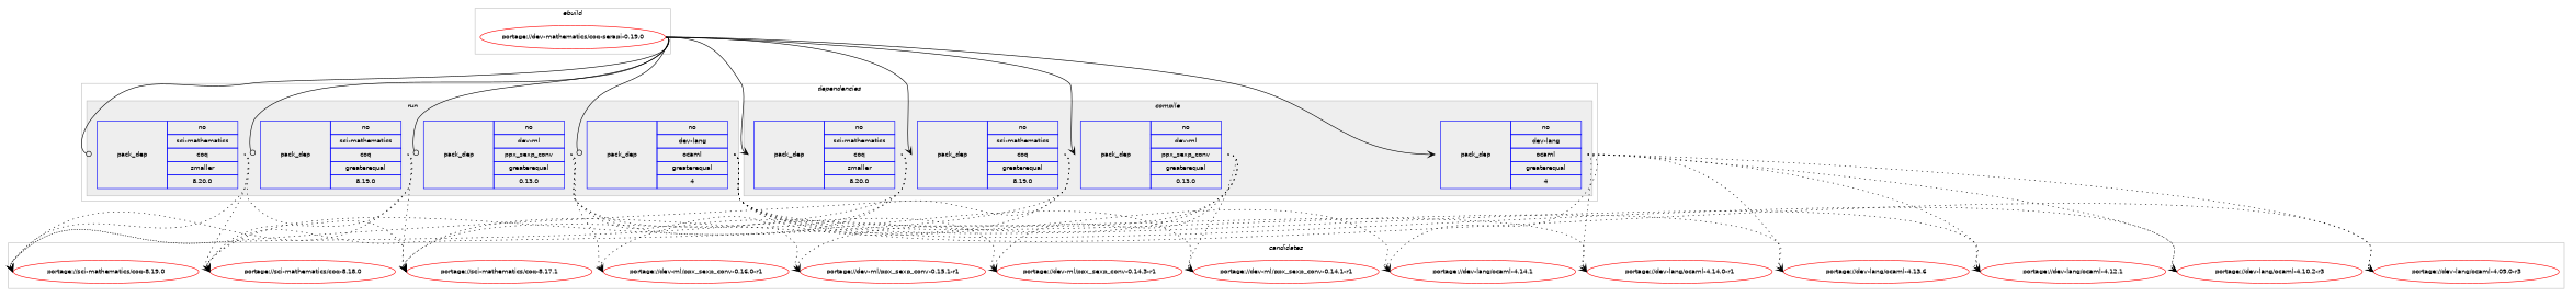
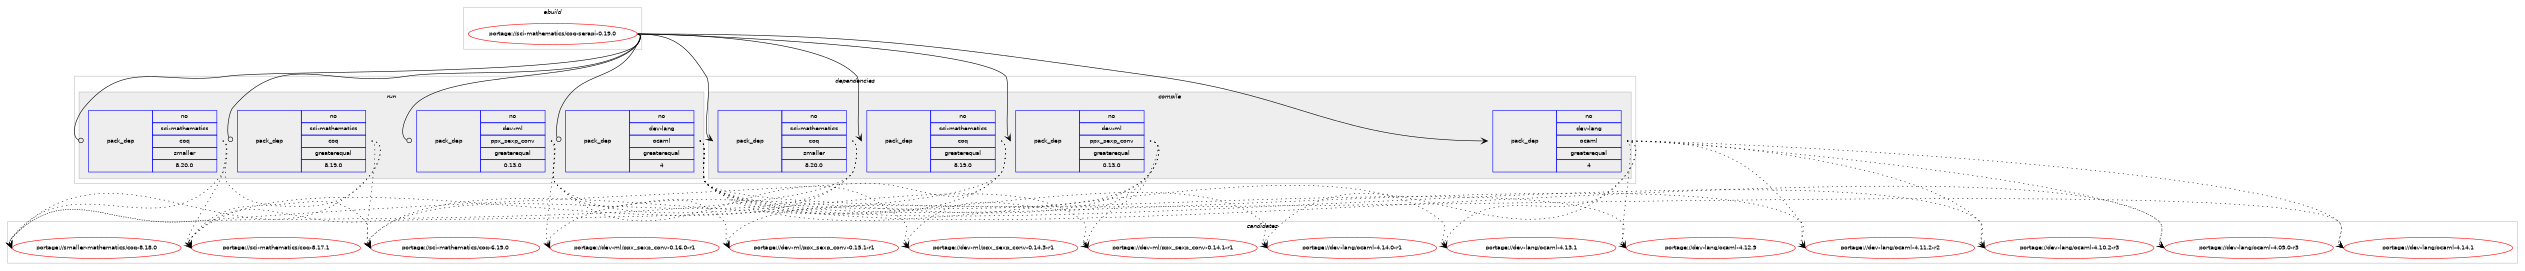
  digraph {
    compound=true
    concentrate=true
    fontname=Helvetica
    fontsize=10
    newrank=true
    rankdir=TB
    ranksep=1.5
    node [color=red fontname=Helvetica fontsize=10]
    edge [arrowhead=vee headport=w style=dotted tailport=e weight=100]
-   n1 [label="portage://dev-mathematics/coq-serapi-0.19.0" width=4]
+   n1 [label="portage://sci-mathematics/coq-serapi-0.19.0" width=4]
    n2 [color=blue label=<<TABLE BORDER="0" CELLBORDER="1" CELLSPACING="0" CELLPADDING="4" WIDTH="220"><TR><TD ROWSPAN="6" CELLPADDING="30">pack_dep</TD></TR><TR><TD WIDTH="110">no</TD></TR><TR><TD>dev-lang</TD></TR><TR><TD>ocaml</TD></TR><TR><TD>greaterequal</TD></TR><TR><TD>4</TD></TR></TABLE>> shape=none]
    n3 [color=blue label=<<TABLE BORDER="0" CELLBORDER="1" CELLSPACING="0" CELLPADDING="4" WIDTH="220"><TR><TD ROWSPAN="6" CELLPADDING="30">pack_dep</TD></TR><TR><TD WIDTH="110">no</TD></TR><TR><TD>dev-ml</TD></TR><TR><TD>ppx_sexp_conv</TD></TR><TR><TD>greaterequal</TD></TR><TR><TD>0.13.0</TD></TR></TABLE>> shape=none]
    n4 [color=blue label=<<TABLE BORDER="0" CELLBORDER="1" CELLSPACING="0" CELLPADDING="4" WIDTH="220"><TR><TD ROWSPAN="6" CELLPADDING="30">pack_dep</TD></TR><TR><TD WIDTH="110">no</TD></TR><TR><TD>sci-mathematics</TD></TR><TR><TD>coq</TD></TR><TR><TD>greaterequal</TD></TR><TR><TD>8.19.0</TD></TR></TABLE>> shape=none]
    n5 [color=blue label=<<TABLE BORDER="0" CELLBORDER="1" CELLSPACING="0" CELLPADDING="4" WIDTH="220"><TR><TD ROWSPAN="6" CELLPADDING="30">pack_dep</TD></TR><TR><TD WIDTH="110">no</TD></TR><TR><TD>sci-mathematics</TD></TR><TR><TD>coq</TD></TR><TR><TD>smaller</TD></TR><TR><TD>8.20.0</TD></TR></TABLE>> shape=none]
    n6 [color=blue label=<<TABLE BORDER="0" CELLBORDER="1" CELLSPACING="0" CELLPADDING="4" WIDTH="220"><TR><TD ROWSPAN="6" CELLPADDING="30">pack_dep</TD></TR><TR><TD WIDTH="110">no</TD></TR><TR><TD>dev-lang</TD></TR><TR><TD>ocaml</TD></TR><TR><TD>greaterequal</TD></TR><TR><TD>4</TD></TR></TABLE>> shape=none]
    n7 [color=blue label=<<TABLE BORDER="0" CELLBORDER="1" CELLSPACING="0" CELLPADDING="4" WIDTH="220"><TR><TD ROWSPAN="6" CELLPADDING="30">pack_dep</TD></TR><TR><TD WIDTH="110">no</TD></TR><TR><TD>dev-ml</TD></TR><TR><TD>ppx_sexp_conv</TD></TR><TR><TD>greaterequal</TD></TR><TR><TD>0.13.0</TD></TR></TABLE>> shape=none]
    n8 [color=blue label=<<TABLE BORDER="0" CELLBORDER="1" CELLSPACING="0" CELLPADDING="4" WIDTH="220"><TR><TD ROWSPAN="6" CELLPADDING="30">pack_dep</TD></TR><TR><TD WIDTH="110">no</TD></TR><TR><TD>sci-mathematics</TD></TR><TR><TD>coq</TD></TR><TR><TD>greaterequal</TD></TR><TR><TD>8.19.0</TD></TR></TABLE>> shape=none]
    n9 [color=blue label=<<TABLE BORDER="0" CELLBORDER="1" CELLSPACING="0" CELLPADDING="4" WIDTH="220"><TR><TD ROWSPAN="6" CELLPADDING="30">pack_dep</TD></TR><TR><TD WIDTH="110">no</TD></TR><TR><TD>sci-mathematics</TD></TR><TR><TD>coq</TD></TR><TR><TD>smaller</TD></TR><TR><TD>8.20.0</TD></TR></TABLE>> shape=none]
    n10 [label="portage://dev-lang/ocaml-4.09.0-r3" width=4]
    n11 [label="portage://dev-lang/ocaml-4.10.2-r3" width=4]
-   n13 [label="portage://dev-lang/ocaml-4.12.1" width=4]
-   n14 [label="portage://dev-lang/ocaml-4.13.6" width=4]
+   n12 [label="portage://dev-lang/ocaml-4.11.2-r2" width=4]
+   n13 [label="portage://dev-lang/ocaml-4.12.9" width=4]
+   n14 [label="portage://dev-lang/ocaml-4.13.1" width=4]
    n15 [label="portage://dev-lang/ocaml-4.14.0-r1" width=4]
    n16 [label="portage://dev-lang/ocaml-4.14.1" width=4]
    n17 [label="portage://dev-ml/ppx_sexp_conv-0.14.1-r1" width=4]
    n18 [label="portage://dev-ml/ppx_sexp_conv-0.14.3-r1" width=4]
    n19 [label="portage://dev-ml/ppx_sexp_conv-0.15.1-r1" width=4]
    n20 [label="portage://dev-ml/ppx_sexp_conv-0.16.0-r1" width=4]
    n21 [label="portage://sci-mathematics/coq-8.17.1" width=4]
-   n22 [label="portage://sci-mathematics/coq-8.18.0" width=4]
-   n23 [label="portage://sci-mathematics/coq-8.19.0" width=4]
+   n22 [label="portage://smaller-mathematics/coq-8.18.0" width=4]
+   n23 [label="portage://sci-mathematics/coq-6.19.0" width=4]
    subgraph cluster_1 {
      color=gray
      label=<<i>ebuild</i>>
      rank=same
      n1
    }
    subgraph cluster_2 {
      color=gray
      label=<<i>dependencies</i>>
      subgraph cluster_3 {
        color=gray
        fillcolor="#eeeeee"
        label=<<i>compile</i>>
        style=filled
        subgraph sub_4 {
          color=gray
          fillcolor="#eeeeee"
          label=<<i>compile</i>>
          style=filled
          n2
        }
        subgraph sub_5 {
          color=gray
          fillcolor="#eeeeee"
          label=<<i>compile</i>>
          style=filled
          n3
        }
        subgraph sub_6 {
          color=gray
          fillcolor="#eeeeee"
          label=<<i>compile</i>>
          style=filled
          n4
        }
        subgraph sub_7 {
          color=gray
          fillcolor="#eeeeee"
          label=<<i>compile</i>>
          style=filled
          n5
        }
      }
      subgraph cluster_8 {
        color=gray
        fillcolor="#eeeeee"
        label=<<i>compile and run</i>>
        style=filled
      }
      subgraph cluster_9 {
        color=gray
        fillcolor="#eeeeee"
        label=<<i>run</i>>
        style=filled
        subgraph sub_10 {
          color=gray
          fillcolor="#eeeeee"
          label=<<i>run</i>>
          style=filled
          n6
        }
        subgraph sub_11 {
          color=gray
          fillcolor="#eeeeee"
          label=<<i>run</i>>
          style=filled
          n7
        }
        subgraph sub_12 {
          color=gray
          fillcolor="#eeeeee"
          label=<<i>run</i>>
          style=filled
          n8
        }
        subgraph sub_13 {
          color=gray
          fillcolor="#eeeeee"
          label=<<i>run</i>>
          style=filled
          n9
        }
      }
    }
    subgraph cluster_14 {
      color=gray
      label=<<i>candidates</i>>
      rank=same
      subgraph sub_15 {
        color=black
        label=<<i>candidates</i>>
        nodesep=1
        rank=same
        n10
        n11
+       n12
        n13
        n14
        n15
        n16
      }
      subgraph sub_16 {
        color=black
        label=<<i>candidates</i>>
        nodesep=1
        rank=same
        n17
        n18
        n19
        n20
      }
      subgraph sub_17 {
        color=black
        label=<<i>candidates</i>>
        nodesep=1
        rank=same
        n21
        n22
        n23
      }
      subgraph sub_18 {
        color=black
        label=<<i>candidates</i>>
        nodesep=1
        rank=same
        n21
        n22
        n23
      }
      subgraph sub_19 {
        color=black
        label=<<i>candidates</i>>
        nodesep=1
        rank=same
        n10
        n11
+       n12
        n13
        n14
        n15
        n16
      }
      subgraph sub_20 {
        color=black
        label=<<i>candidates</i>>
        nodesep=1
        rank=same
        n17
        n18
        n19
        n20
      }
      subgraph sub_21 {
        color=black
        label=<<i>candidates</i>>
        nodesep=1
        rank=same
        n21
        n22
        n23
      }
      subgraph sub_22 {
        color=black
        label=<<i>candidates</i>>
        nodesep=1
        rank=same
        n21
        n22
        n23
      }
    }
    n1 -> n2 [style=solid weight=20]
    n1 -> n3 [style=solid weight=20]
    n1 -> n4 [style=solid weight=20]
    n1 -> n5 [style=solid weight=20]
    n1 -> n6 [arrowhead=odot style=solid weight=20]
    n1 -> n7 [arrowhead=odot style=solid weight=20]
    n1 -> n8 [arrowhead=odot style=solid weight=20]
    n1 -> n9 [arrowhead=odot style=solid weight=20]
    n2 -> n10
    n2 -> n11
+   n2 -> n12
    n2 -> n13
    n2 -> n14
    n2 -> n15
    n2 -> n16
    n3 -> n17
    n3 -> n18
    n3 -> n19
    n3 -> n20
    n4 -> n21
    n4 -> n22
    n4 -> n23
    n5 -> n21
    n5 -> n22
    n5 -> n23
    n6 -> n10
    n6 -> n11
+   n6 -> n12
    n6 -> n13
    n6 -> n14
    n6 -> n15
    n6 -> n16
    n7 -> n17
    n7 -> n18
    n7 -> n19
    n7 -> n20
    n8 -> n21
    n8 -> n22
    n8 -> n23
    n9 -> n21
    n9 -> n22
    n9 -> n23
  }
